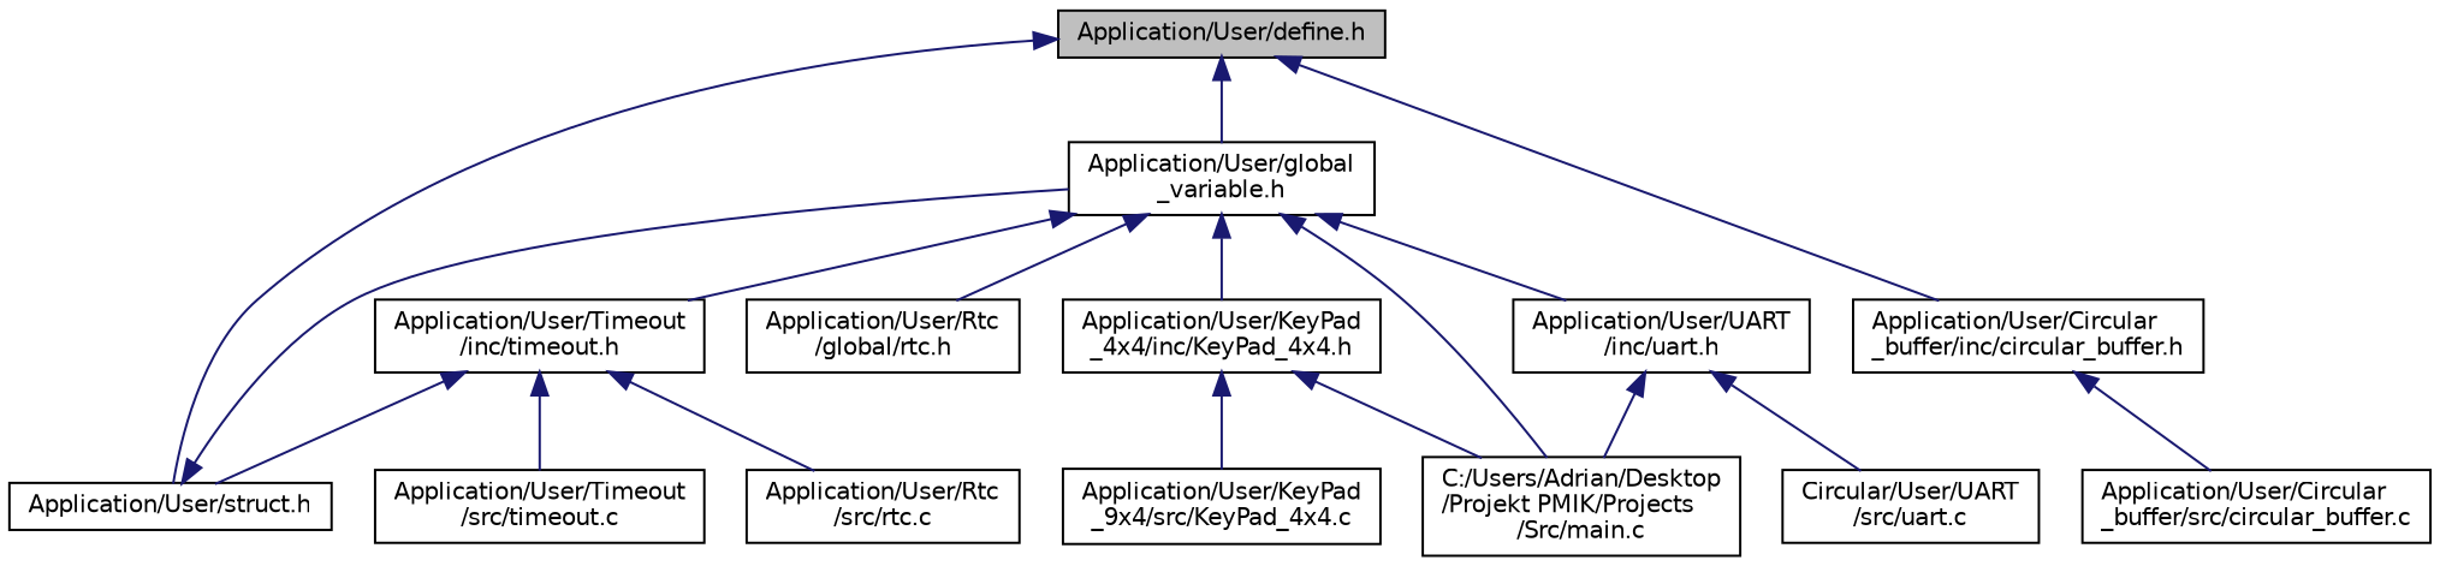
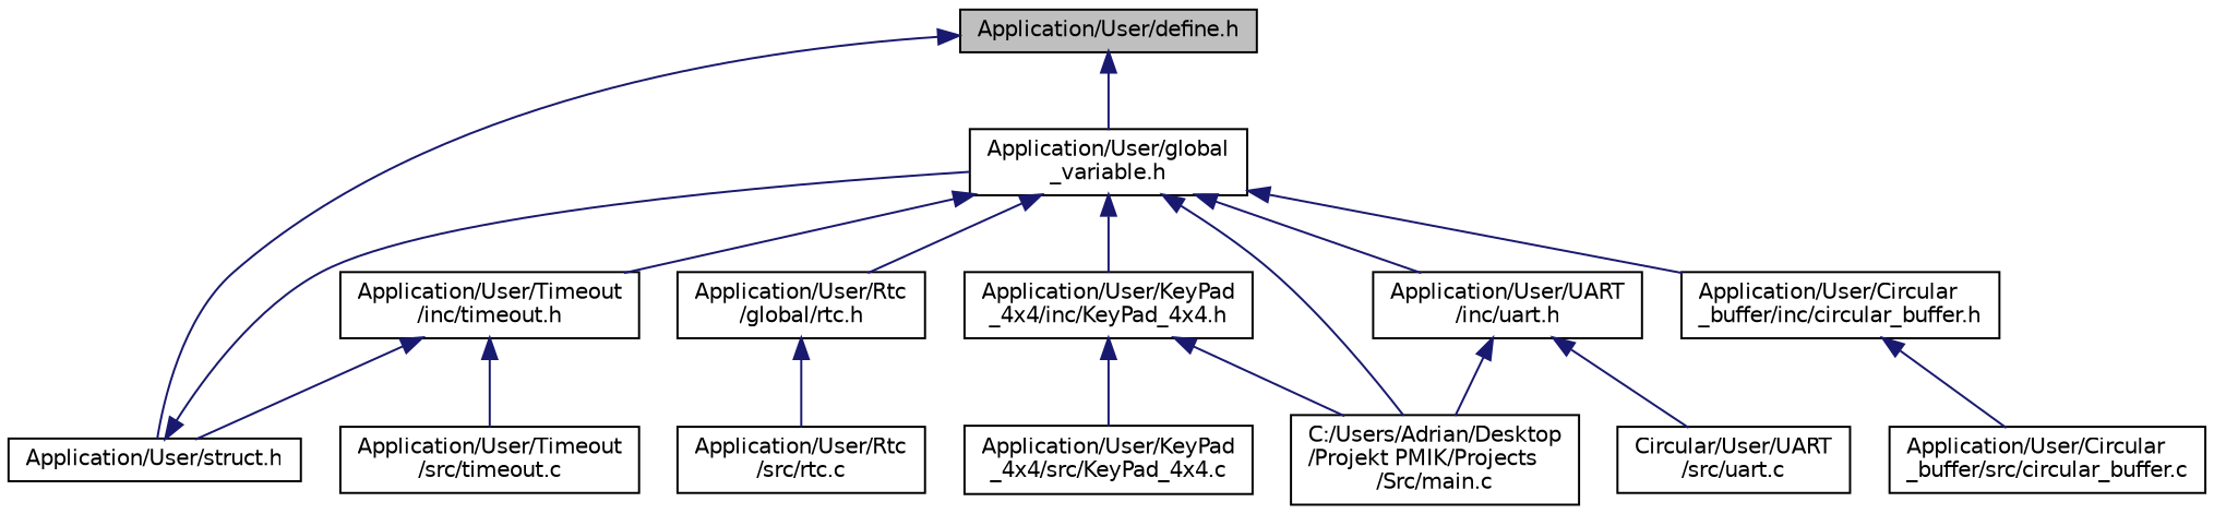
  digraph {
    node [color=black fillcolor=white fontname=Helvetica fontsize=10 shape=record style=filled]
    edge [color=midnightblue dir=back fontname=Helvetica fontsize=10 labelfontname=Helvetica labelfontsize=10 style=solid]
    n1 [fillcolor=grey75 fontcolor=black height=0.2 label="Application/User/define.h" width=0.4]
    n2 [height=0.2 label="Application/User/global\l_variable.h" width=0.4]
    n3 [height=0.2 label="Application/User/struct.h" width=0.4]
    n4 [height=0.2 label="C:/Users/Adrian/Desktop\l/Projekt PMIK/Projects\l/Src/main.c" width=0.4]
    n5 [height=0.2 label="Application/User/Circular\l_buffer/inc/circular_buffer.h" width=0.4]
    n6 [height=0.2 label="Application/User/KeyPad\l_4x4/inc/KeyPad_4x4.h" width=0.4]
    n7 [height=0.2 label="Application/User/Rtc\l/global/rtc.h" width=0.4]
    n8 [height=0.2 label="Application/User/Timeout\l/inc/timeout.h" width=0.4]
    n9 [height=0.2 label="Application/User/UART\l/inc/uart.h" width=0.4]
    n10 [height=0.2 label="Application/User/Circular\l_buffer/src/circular_buffer.c" width=0.4]
-   n11 [height=0.2 label="Application/User/KeyPad\l_9x4/src/KeyPad_4x4.c" width=0.4]
+   n11 [height=0.2 label="Application/User/KeyPad\l_4x4/src/KeyPad_4x4.c" width=0.4]
    n12 [height=0.2 label="Application/User/Rtc\l/src/rtc.c" width=0.4]
    n13 [height=0.2 label="Application/User/Timeout\l/src/timeout.c" width=0.4]
    n14 [height=0.2 label="Circular/User/UART\l/src/uart.c" width=0.4]
    n1 -> n2
    n1 -> n3
    n2 -> n4
-   n1 -> n5
+   n2 -> n5
    n2 -> n6
    n2 -> n7
    n2 -> n8
    n2 -> n9
    n3 -> n2
    n5 -> n10
    n6 -> n4
    n6 -> n11
-   n8 -> n12
+   n7 -> n12
    n8 -> n3
    n8 -> n13
    n9 -> n4
    n9 -> n14
  }
